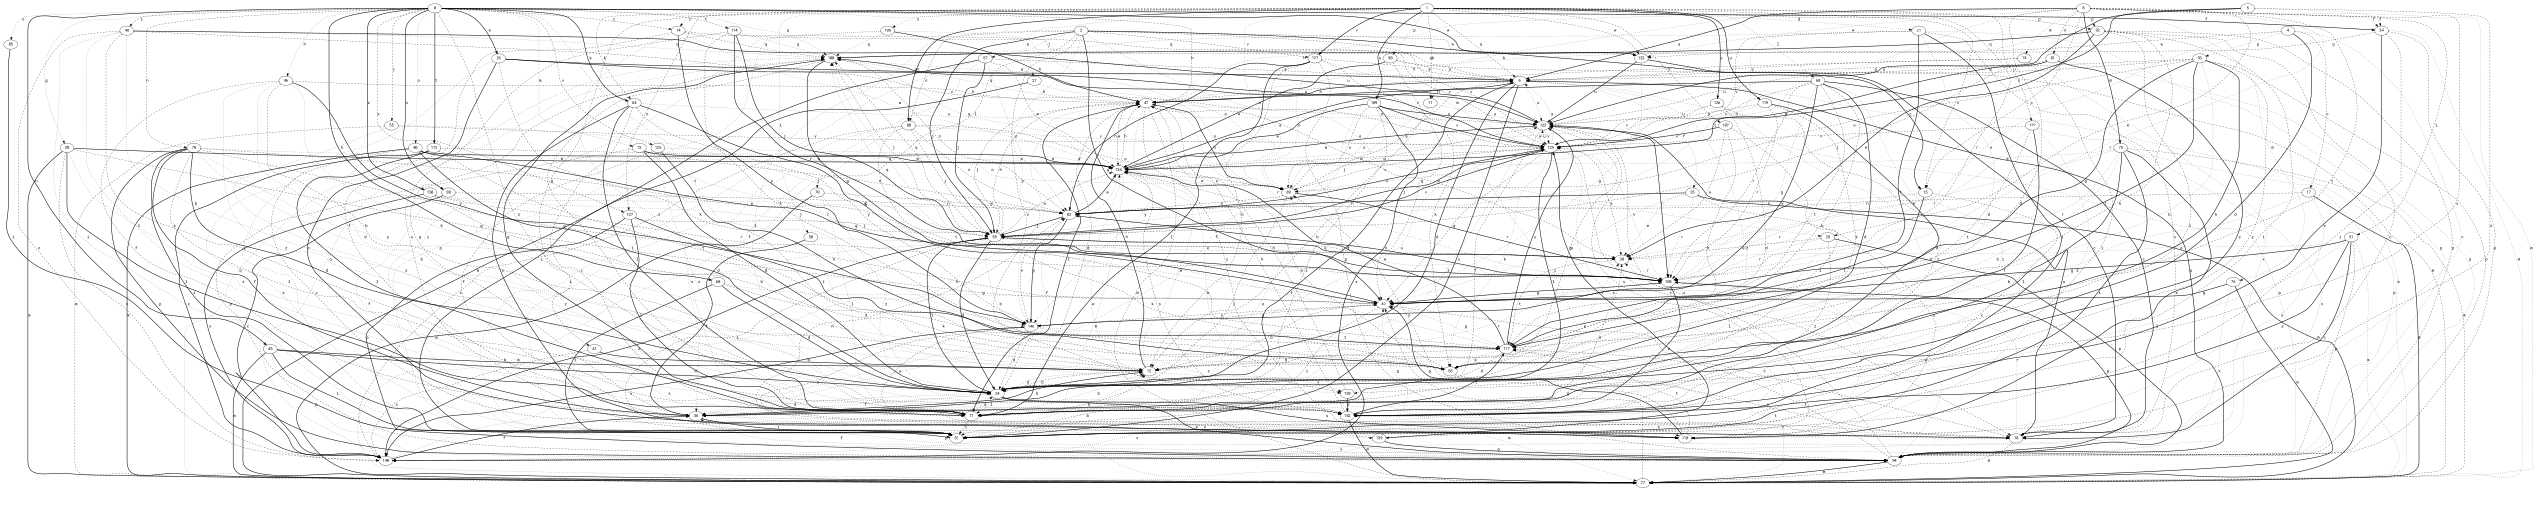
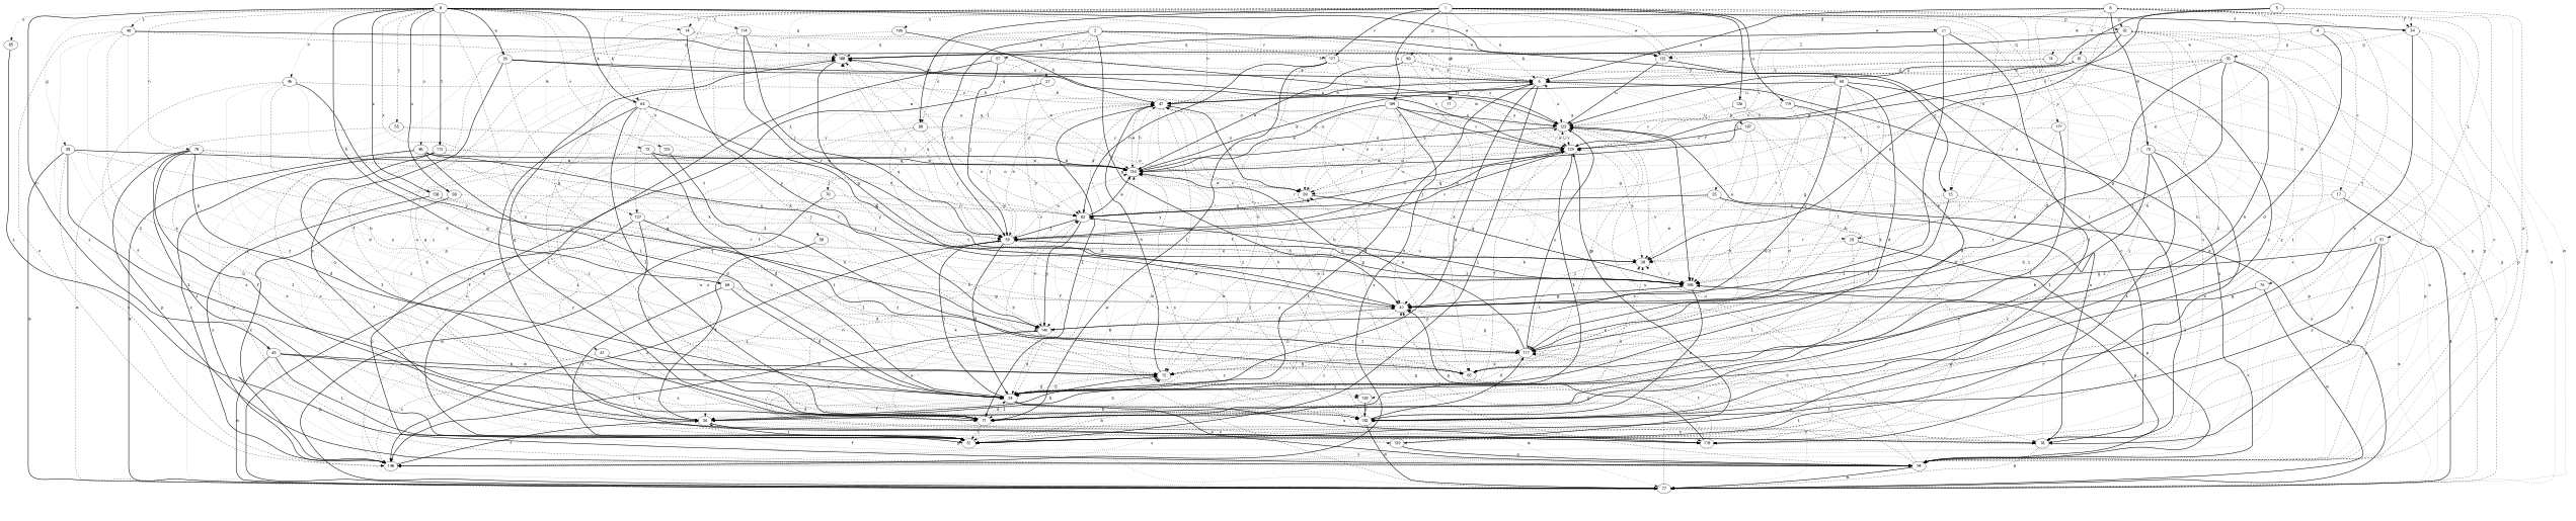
  strict digraph {
    fontname="Roboto Mono"
    node [fontname="Roboto Mono"]
    edge [fontname="Roboto Mono" style=dotted]
    0
    14
    26
    34
    38
    45
    46
    47
    48
    55
    60
    64
    72
    78
    85
    86
    88
    100
    112
    114
    117
    125
    132
    137
    150
    152
    129
    138
    146
    36
    134
    6
    18
    53
    65
    77
    94
    42
    71
    140
    24
    12
    105
    59
    30
    123
    110
    83
    89
    1
    11
    15
    21
    27
    41
    50
    68
    80
    90
    92
    106
    107
    109
    119
    122
    126
    127
    35
    139
    2
    28
    57
    70
    n74 [label=8]
    51
    74
    75
    76
    81
    4
    17
    93
    5
    0 -> 14 [label=c style=dashed]
    0 -> 26 [label=e style=bold]
    0 -> 34 [label=f style=bold]
    0 -> 38 [label=g]
    0 -> 45 [label=h style=bold]
    0 -> 46 [label=h]
    0 -> 47 [label=h style=dashed]
    0 -> 48 [label=i style=dashed]
    0 -> 55 [label=j style=dashed]
    0 -> 60 [label=k style=bold]
    0 -> 64 [label=k style=bold]
    0 -> 72 [label=m]
    0 -> 78 [label=n style=dashed]
    0 -> 85 [label=o]
    0 -> 86 [label=o]
    0 -> 88 [label=o style=bold]
    0 -> 100 [label=q]
    0 -> 112 [label=t style=bold]
    0 -> 114 [label=t style=dashed]
    0 -> 117 [label=t]
    0 -> 125 [label=v style=dashed]
    0 -> 132 [label=w style=bold]
    0 -> 137 [label=x style=dashed]
    0 -> 150 [label=z style=bold]
    0 -> 152 [label=z style=dashed]
    14 -> 100 [label=q style=dashed]
    14 -> 129 [label=v style=dashed]
    14 -> 138 [label=x]
    14 -> 146 [label=y style=bold]
    14 -> 36 [label=f style=dashed]
    14 -> 134 [label=w]
    26 -> 129 [label=v style=bold]
    26 -> 6 [label=a style=bold]
    26 -> 18 [label=c style=bold]
    26 -> 53 [label=i]
    26 -> 65 [label=k style=dashed]
    34 -> 100 [label=q style=dashed]
    34 -> 152 [label=z style=bold]
    34 -> 53 [label=i style=dashed]
    34 -> 77 [label=m]
    34 -> 94 [label=p style=dashed]
    38 -> 152 [label=z]
    38 -> 134 [label=w style=bold]
    38 -> 77 [label=m style=bold]
    38 -> 42 [label=g style=dashed]
    38 -> 71 [label=l style=bold]
    38 -> 140 [label=x style=dashed]
    45 -> 53 [label=i style=bold]
    45 -> 77 [label=m style=bold]
    45 -> 94 [label=p]
    45 -> 24 [label=d style=bold]
    45 -> 12 [label=b style=bold]
    46 -> 47 [label=h style=dashed]
    46 -> 152 [label=z]
    46 -> 146 [label=y style=bold]
    46 -> 36 [label=f style=dashed]
    46 -> 65 [label=k]
    46 -> 24 [label=d]
    46 -> 12 [label=b style=dashed]
    47 -> 100 [label=q]
    47 -> 152 [label=z style=dashed]
    47 -> 146 [label=y]
    47 -> 134 [label=w style=dashed]
    47 -> 77 [label=m style=dashed]
    47 -> 71 [label=l style=bold]
    47 -> 24 [label=d style=dashed]
    47 -> 105 [label=r]
    47 -> 59 [label=j style=dashed]
    47 -> 30 [label=e style=dashed]
    47 -> 123 [label=u]
    48 -> 100 [label=q]
    48 -> 152 [label=z style=dashed]
    48 -> 129 [label=v style=dashed]
    48 -> 53 [label=i]
    48 -> 71 [label=l]
    48 -> 140 [label=x style=dashed]
    48 -> 12 [label=b]
    48 -> 123 [label=u style=bold]
    55 -> 152 [label=z]
    55 -> 129 [label=v style=dashed]
    55 -> 77 [label=m style=dashed]
    55 -> 59 [label=j]
    60 -> 53 [label=i style=bold]
    60 -> 65 [label=k style=dashed]
    60 -> 42 [label=g]
    60 -> 24 [label=d style=bold]
    64 -> 146 [label=y style=dashed]
    64 -> 18 [label=c style=dashed]
    64 -> 42 [label=g style=bold]
    64 -> 71 [label=l style=bold]
    64 -> 123 [label=u]
    64 -> 110 [label=s style=bold]
    72 -> 134 [label=w style=bold]
    72 -> 94 [label=p style=dashed]
    72 -> 24 [label=d style=bold]
    72 -> 83 [label=n style=dashed]
    78 -> 146 [label=y]
    78 -> 36 [label=f style=bold]
    78 -> 134 [label=w]
    78 -> 53 [label=i style=bold]
    78 -> 94 [label=p style=bold]
    78 -> 42 [label=g style=dashed]
    78 -> 71 [label=l style=dashed]
    78 -> 24 [label=d style=bold]
    78 -> 12 [label=b]
    78 -> 30 [label=e style=dashed]
    85 -> 53 [label=i style=bold]
    86 -> 134 [label=w style=bold]
    86 -> 18 [label=c style=dashed]
    86 -> 77 [label=m style=bold]
-   72 -> 42 [label=g]
+   86 -> 42 [label=g]
    86 -> 24 [label=d style=bold]
    86 -> 105 [label=r style=bold]
    88 -> 152 [label=z]
    88 -> 140 [label=x style=bold]
    88 -> 83 [label=n style=dashed]
    100 -> 6 [label=a]
    100 -> 42 [label=g style=bold]
    100 -> 71 [label=l style=dashed]
    100 -> 59 [label=j style=dashed]
    100 -> 123 [label=u style=bold]
    100 -> 83 [label=n style=dashed]
    112 -> 117 [label=t style=dashed]
    112 -> 134 [label=w]
    112 -> 71 [label=l style=bold]
    112 -> 140 [label=x style=bold]
    112 -> 110 [label=s]
    112 -> 89 [label=o]
    114 -> 100 [label=q]
    114 -> 6 [label=a style=dashed]
    114 -> 65 [label=k style=dashed]
    114 -> 105 [label=r style=bold]
    114 -> 59 [label=j style=bold]
    114 -> 110 [label=s style=dashed]
    117 -> 134 [label=w style=bold]
    117 -> 65 [label=k]
    117 -> 42 [label=g]
    117 -> 24 [label=d style=dashed]
    117 -> 12 [label=b style=dashed]
    117 -> 123 [label=u style=bold]
    125 -> 152 [label=z]
    125 -> 36 [label=f style=dashed]
    125 -> 134 [label=w]
    125 -> 65 [label=k style=bold]
    132 -> 18 [label=c style=bold]
    132 -> 42 [label=g]
    132 -> 123 [label=u style=bold]
    137 -> 117 [label=t style=bold]
    137 -> 94 [label=p style=bold]
    137 -> 71 [label=l style=bold]
    137 -> 59 [label=j style=dashed]
    150 -> 36 [label=f]
    150 -> 140 [label=x style=bold]
    150 -> 12 [label=b style=dashed]
    150 -> 105 [label=r style=dashed]
    150 -> 59 [label=j]
    150 -> 83 [label=n]
    152 -> 47 [label=h style=dashed]
    152 -> 117 [label=t style=bold]
    152 -> 134 [label=w]
    152 -> 77 [label=m style=bold]
    152 -> 140 [label=x]
    152 -> 30 [label=e style=dashed]
    152 -> 110 [label=s]
    129 -> 134 [label=w style=dashed]
    129 -> 6 [label=a]
-   129 -> 18 [label=c style=dashed]
    129 -> 65 [label=k]
    129 -> 42 [label=g style=dashed]
    129 -> 71 [label=l style=bold]
    129 -> 59 [label=j style=bold]
    129 -> 30 [label=e style=dashed]
    129 -> 123 [label=u]
    129 -> 110 [label=s]
    138 -> 47 [label=h style=dashed]
    138 -> 152 [label=z style=bold]
    138 -> 77 [label=m]
    138 -> 30 [label=e]
    146 -> 117 [label=t]
    146 -> 152 [label=z]
    146 -> 18 [label=c style=dashed]
    146 -> 42 [label=g style=dashed]
    146 -> 140 [label=x style=bold]
    146 -> 24 [label=d style=dashed]
    146 -> 83 [label=n style=dashed]
    36 -> 100 [label=q style=dashed]
    36 -> 18 [label=c]
    36 -> 53 [label=i style=bold]
    36 -> 94 [label=p]
    36 -> 24 [label=d]
    36 -> 12 [label=b style=bold]
    36 -> 139 [label=x]
    134 -> 47 [label=h style=dashed]
    134 -> 100 [label=q]
    134 -> 36 [label=f]
    134 -> 6 [label=a style=bold]
    134 -> 77 [label=m]
    134 -> 110 [label=s style=dashed]
    134 -> 89 [label=o]
    6 -> 47 [label=h style=bold]
    6 -> 152 [label=z]
    6 -> 36 [label=f style=bold]
    6 -> 53 [label=i style=bold]
    6 -> 94 [label=p style=bold]
    6 -> 24 [label=d style=bold]
    6 -> 123 [label=u]
    6 -> 110 [label=s]
    6 -> 35 [label=f]
    18 -> 77 [label=m style=dashed]
    18 -> 105 [label=r]
    18 -> 123 [label=u style=bold]
    53 -> 12 [label=b]
    65 -> 134 [label=w style=dashed]
    65 -> 18 [label=c style=dashed]
    65 -> 123 [label=u style=dashed]
    77 -> 100 [label=q]
    77 -> 117 [label=t]
    77 -> 6 [label=a]
    77 -> 42 [label=g style=dashed]
    94 -> 117 [label=t style=dashed]
    94 -> 36 [label=f]
    94 -> 77 [label=m style=bold]
    94 -> 30 [label=e]
    94 -> 123 [label=u style=dashed]
    42 -> 146 [label=y style=dashed]
    42 -> 18 [label=c style=dashed]
    42 -> 53 [label=i style=dashed]
    42 -> 12 [label=b style=dashed]
    71 -> 100 [label=q style=bold]
    71 -> 146 [label=y style=dashed]
    71 -> 53 [label=i style=dashed]
    71 -> 24 [label=d]
    71 -> 12 [label=b]
    71 -> 89 [label=o]
    140 -> 47 [label=h]
    140 -> 100 [label=q]
    140 -> 36 [label=f style=bold]
    140 -> 12 [label=b]
    24 -> 36 [label=f]
    24 -> 94 [label=p style=bold]
    24 -> 71 [label=l]
    24 -> 12 [label=b style=dashed]
    24 -> 59 [label=j style=bold]
    24 -> 110 [label=s style=bold]
    12 -> 47 [label=h style=bold]
    12 -> 138 [label=x]
    12 -> 134 [label=w]
    12 -> 24 [label=d]
    12 -> 105 [label=r]
    12 -> 123 [label=u]
    105 -> 100 [label=q]
    105 -> 152 [label=z style=bold]
    105 -> 129 [label=v]
    105 -> 94 [label=p style=bold]
    105 -> 42 [label=g style=bold]
    105 -> 83 [label=n style=bold]
    59 -> 47 [label=h style=dashed]
    59 -> 100 [label=q style=dashed]
    59 -> 117 [label=t]
    59 -> 129 [label=v style=bold]
    59 -> 134 [label=w style=dashed]
    59 -> 53 [label=i style=dashed]
    59 -> 65 [label=k style=dashed]
    59 -> 77 [label=m]
    59 -> 140 [label=x style=bold]
    59 -> 24 [label=d style=bold]
    59 -> 12 [label=b]
    59 -> 30 [label=e style=bold]
    30 -> 100 [label=q]
    30 -> 117 [label=t style=dashed]
    30 -> 105 [label=r]
    30 -> 59 [label=j style=dashed]
    123 -> 129 [label=v]
    123 -> 36 [label=f style=dashed]
    123 -> 134 [label=w style=bold]
    123 -> 71 [label=l]
    123 -> 105 [label=r style=bold]
    123 -> 89 [label=o style=dashed]
    110 -> 117 [label=t style=dashed]
    110 -> 42 [label=g style=bold]
    110 -> 105 [label=r]
    110 -> 123 [label=u style=dashed]
    110 -> 89 [label=o style=dashed]
    83 -> 129 [label=v style=bold]
    83 -> 146 [label=y style=bold]
    83 -> 134 [label=w style=bold]
    83 -> 59 [label=j style=bold]
    89 -> 47 [label=h style=bold]
    89 -> 129 [label=v style=dashed]
    89 -> 134 [label=w]
    89 -> 6 [label=a style=dashed]
    89 -> 71 [label=l style=dashed]
    89 -> 105 [label=r style=bold]
    89 -> 83 [label=n style=dashed]
    1 -> 14 [label=c]
    1 -> 64 [label=k style=dashed]
    1 -> 132 [label=w style=dashed]
    1 -> 137 [label=x style=dashed]
    1 -> 6 [label=a style=dashed]
    1 -> 105 [label=r style=dashed]
    1 -> 89 [label=o]
    1 -> 11 [label=b style=dashed]
    1 -> 15 [label=c style=dashed]
    1 -> 21 [label=d]
    1 -> 27 [label=e]
    1 -> 41 [label=g style=dashed]
    1 -> 50 [label=i]
    1 -> 68 [label=l]
    1 -> 80 [label=n style=bold]
    1 -> 90 [label=p]
    1 -> 92 [label=p style=dashed]
    1 -> 106 [label=s]
    1 -> 107 [label=s style=dashed]
    1 -> 109 [label=s style=bold]
    1 -> 119 [label=u style=bold]
    1 -> 122 [label=u style=dashed]
    1 -> 126 [label=v style=bold]
    1 -> 127 [label=v style=bold]
    11 -> 53 [label=i]
    11 -> 12 [label=b style=dashed]
    11 -> 59 [label=j]
    11 -> 123 [label=u]
    11 -> 89 [label=o]
    15 -> 117 [label=t style=bold]
    15 -> 105 [label=r]
    15 -> 83 [label=n]
    15 -> 139 [label=x style=dashed]
-   21 -> 100 [label=q]
+   21 -> 100 [label=q style=bold]
    21 -> 117 [label=t style=bold]
    21 -> 129 [label=v style=dashed]
    21 -> 18 [label=c style=dashed]
    21 -> 53 [label=i style=bold]
    21 -> 94 [label=p]
    21 -> 24 [label=d]
    21 -> 89 [label=o]
    27 -> 47 [label=h]
    27 -> 53 [label=i style=bold]
    27 -> 89 [label=o]
    41 -> 140 [label=x style=dashed]
    41 -> 12 [label=b style=bold]
    41 -> 110 [label=s]
    50 -> 36 [label=f style=bold]
    50 -> 24 [label=d]
    50 -> 30 [label=e]
    68 -> 47 [label=h style=bold]
    68 -> 117 [label=t style=dashed]
    68 -> 129 [label=v style=dashed]
    68 -> 146 [label=y style=bold]
    68 -> 18 [label=c style=bold]
    68 -> 53 [label=i]
    68 -> 65 [label=k style=dashed]
    68 -> 42 [label=g]
    68 -> 24 [label=d style=bold]
    68 -> 105 [label=r style=dashed]
    80 -> 117 [label=t style=dashed]
    80 -> 129 [label=v]
    80 -> 53 [label=i]
    80 -> 140 [label=x style=dashed]
    80 -> 59 [label=j style=dashed]
    80 -> 110 [label=s]
    80 -> 83 [label=n style=dashed]
    80 -> 89 [label=o style=dashed]
    90 -> 36 [label=f]
    90 -> 134 [label=w style=bold]
    90 -> 6 [label=a style=dashed]
    90 -> 77 [label=m style=dashed]
    90 -> 42 [label=g style=dashed]
+   90 -> 89 [label=o]
    92 -> 47 [label=h]
    92 -> 100 [label=q style=bold]
    92 -> 18 [label=c style=dashed]
    92 -> 53 [label=i style=dashed]
    92 -> 65 [label=k style=dashed]
    92 -> 94 [label=p style=dashed]
    92 -> 71 [label=l style=dashed]
    92 -> 30 [label=e style=bold]
    106 -> 47 [label=h style=bold]
    106 -> 100 [label=q]
    106 -> 53 [label=i]
    106 -> 94 [label=p]
    106 -> 89 [label=o]
    107 -> 129 [label=v style=bold]
    107 -> 94 [label=p]
    107 -> 71 [label=l style=dashed]
    107 -> 12 [label=b style=dashed]
    107 -> 30 [label=e style=dashed]
    109 -> 129 [label=v style=bold]
    109 -> 134 [label=w style=bold]
    109 -> 53 [label=i style=dashed]
    109 -> 140 [label=x style=bold]
    109 -> 123 [label=u style=bold]
    109 -> 89 [label=o style=dashed]
    119 -> 134 [label=w]
    119 -> 65 [label=k style=dashed]
    119 -> 24 [label=d style=bold]
    119 -> 105 [label=r style=dashed]
    119 -> 123 [label=u style=dashed]
    122 -> 117 [label=t style=dashed]
    122 -> 152 [label=z]
    122 -> 129 [label=v style=dashed]
    122 -> 36 [label=f style=bold]
    122 -> 94 [label=p]
    122 -> 105 [label=r]
    126 -> 152 [label=z style=dashed]
    126 -> 129 [label=v style=dashed]
    126 -> 24 [label=d style=dashed]
    126 -> 123 [label=u]
    127 -> 129 [label=m]
    127 -> 6 [label=a style=dashed]
    127 -> 65 [label=k style=dashed]
    127 -> 94 [label=p style=dashed]
    127 -> 71 [label=l style=bold]
    127 -> 12 [label=b style=dashed]
    127 -> 83 [label=n style=bold]
    127 -> 89 [label=o]
    35 -> 77 [label=m style=bold]
    35 -> 42 [label=g]
    35 -> 105 [label=r]
    35 -> 30 [label=e]
    35 -> 110 [label=s style=dashed]
    35 -> 83 [label=n style=bold]
    139 -> 129 [label=v style=bold]
    139 -> 134 [label=w]
    139 -> 94 [label=p style=bold]
    139 -> 42 [label=g]
    139 -> 140 [label=x]
    139 -> 83 [label=n style=dashed]
    2 -> 132 [label=w style=dashed]
    2 -> 129 [label=v style=dashed]
    2 -> 138 [label=x style=dashed]
    2 -> 146 [label=y]
    2 -> 42 [label=g style=bold]
    2 -> 71 [label=l]
    2 -> 59 [label=j style=bold]
    2 -> 15 [label=c style=bold]
    2 -> 80 [label=n style=dashed]
    2 -> 127 [label=v style=dashed]
    2 -> 28 [label=e]
    2 -> 57 [label=j]
    2 -> 70 [label=l style=dashed]
    28 -> 152 [label=z style=dashed]
    28 -> 94 [label=p style=bold]
    28 -> 71 [label=l]
    28 -> 105 [label=r]
    28 -> 30 [label=e style=dashed]
    57 -> 36 [label=f]
    57 -> 134 [label=w style=dashed]
    57 -> 6 [label=a style=dashed]
    57 -> 53 [label=i]
    57 -> 77 [label=m style=bold]
    57 -> 59 [label=j style=bold]
    57 -> 83 [label=n]
    70 -> 152 [label=z]
    70 -> 77 [label=m style=bold]
    70 -> 71 [label=l]
    70 -> 83 [label=m style=dashed]
    n74 -> 34 [label=f]
    n74 -> 47 [label=h]
    n74 -> 117 [label=t style=dashed]
    n74 -> 132 [label=w]
    n74 -> 138 [label=x style=dashed]
    n74 -> 6 [label=a style=bold]
    n74 -> 77 [label=m]
    n74 -> 24 [label=d style=dashed]
    n74 -> 105 [label=r]
    n74 -> 59 [label=j]
    n74 -> 11 [label=b]
    n74 -> 15 [label=c style=dashed]
    n74 -> 92 [label=p]
    n74 -> 28 [label=e style=dashed]
    n74 -> 51 [label=i style=dashed]
    n74 -> 74 [label=m]
    n74 -> 75 [label=m style=bold]
    n74 -> 76 [label=m]
    n74 -> 81 [label=n style=dashed]
    51 -> 152 [label=z style=bold]
    51 -> 18 [label=c style=bold]
    51 -> 77 [label=m]
    51 -> 94 [label=p style=dashed]
    51 -> 42 [label=g style=bold]
    51 -> 71 [label=l]
    51 -> 30 [label=e]
    74 -> 47 [label=h style=dashed]
    74 -> 6 [label=a style=dashed]
    74 -> 53 [label=i style=dashed]
    74 -> 140 [label=x]
    75 -> 134 [label=w]
    75 -> 53 [label=i style=bold]
    75 -> 77 [label=m style=dashed]
    75 -> 71 [label=l style=bold]
    75 -> 140 [label=x]
    75 -> 12 [label=b]
    75 -> 105 [label=r]
    75 -> 30 [label=e]
    75 -> 110 [label=s style=bold]
    76 -> 77 [label=m style=bold]
    76 -> 42 [label=g style=bold]
    76 -> 140 [label=x]
    81 -> 152 [label=z style=bold]
    81 -> 134 [label=w style=bold]
    81 -> 6 [label=a style=dashed]
    81 -> 94 [label=p]
    81 -> 59 [label=j style=dashed]
    4 -> 132 [label=w style=dashed]
    4 -> 18 [label=c]
    4 -> 24 [label=d style=bold]
    4 -> 30 [label=e]
    4 -> 17 [label=c style=dashed]
    4 -> 93 [label=p]
    17 -> 77 [label=m style=bold]
    17 -> 12 [label=b]
    17 -> 110 [label=s]
    17 -> 83 [label=n style=dashed]
    93 -> 117 [label=t style=bold]
    93 -> 152 [label=z style=dashed]
    93 -> 6 [label=a style=dashed]
    93 -> 65 [label=k style=bold]
    93 -> 94 [label=p style=dashed]
    93 -> 42 [label=g style=bold]
    93 -> 12 [label=b]
    93 -> 123 [label=u style=dashed]
    93 -> 89 [label=o style=dashed]
    5 -> 34 [label=f]
    5 -> 129 [label=v style=bold]
    5 -> 123 [label=u style=bold]
    5 -> 110 [label=s style=dashed]
  }
